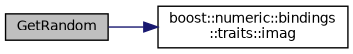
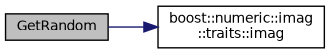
  digraph {
    rankdir=LR
    node [color=black fontname=Helvetica fontsize=10 shape=record style=filled]
    n1 [fillcolor=grey75 fontcolor=black height=0.2 label=GetRandom width=0.4]
-   n2 [fillcolor=white height=0.2 label="boost::numeric::bindings\l::traits::imag" width=0.4]
+   n2 [fillcolor=white height=0.2 label="boost::numeric::imag\l::traits::imag" width=0.4]
    n1 -> n2 [color=midnightblue fontname=Helvetica fontsize=10 labelfontname=Helvetica labelfontsize=10 style=solid]
  }
